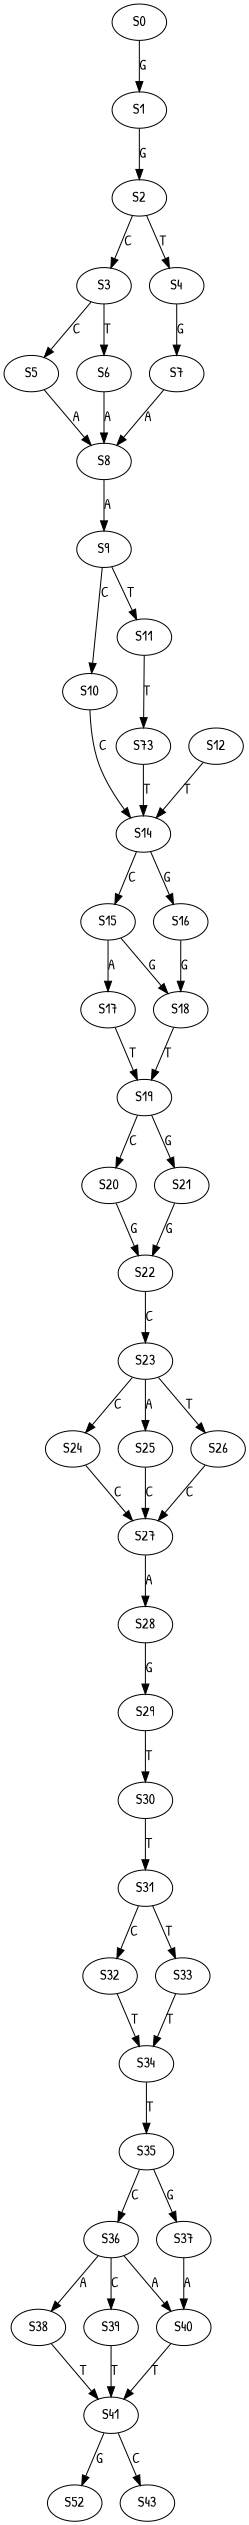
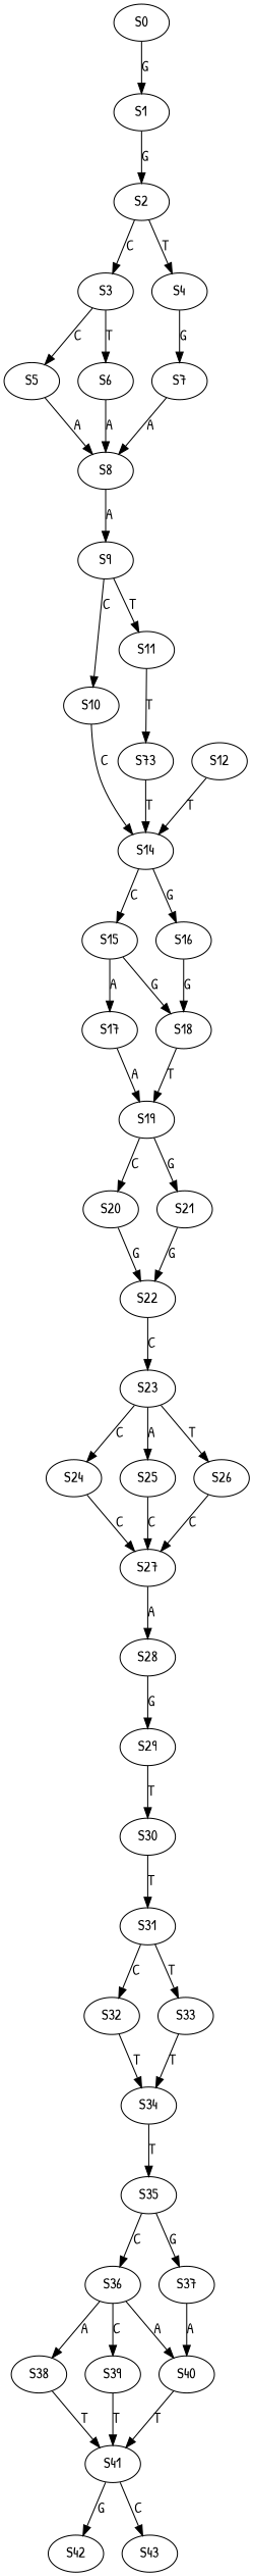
  strict digraph {
    fontname="Patrick Hand"
    node [fontname="Patrick Hand"]
    edge [fontname="Patrick Hand"]
    S0
    S1
    S2
    S3
    S4
    S5
    S6
    S7
    S8
    S9
    S10
    S11
    S14
    n14 [label=S73]
    S12
    S15
    S16
    S17
    S18
    S19
    S20
    S21
    S22
    S23
    S24
    S25
    S26
    S27
    S28
    S29
    S30
    S31
    S32
    S33
    S34
    S35
    S36
    S37
    S38
    S39
    S40
    S41
-   S42 [label=S52]
+   S42
    S43
    S0 -> S1 [label=G]
    S1 -> S2 [label=G]
    S2 -> S3 [label=C]
    S2 -> S4 [label=T]
    S3 -> S5 [label=C]
    S3 -> S6 [label=T]
    S4 -> S7 [label=G]
    S5 -> S8 [label=A]
    S6 -> S8 [label=A]
    S7 -> S8 [label=A]
    S8 -> S9 [label=A]
    S9 -> S10 [label=C]
    S9 -> S11 [label=T]
    S10 -> S14 [label=C]
    S11 -> n14 [label=T]
    S14 -> S15 [label=C]
    S14 -> S16 [label=G]
    n14 -> S14 [label=T]
    S12 -> S14 [label=T]
    S15 -> S17 [label=A]
    S15 -> S18 [label=G]
    S16 -> S18 [label=G]
-   S17 -> S19 [label=T]
+   S17 -> S19 [label=A]
    S18 -> S19 [label=T]
    S19 -> S20 [label=C]
    S19 -> S21 [label=G]
    S20 -> S22 [label=G]
    S21 -> S22 [label=G]
    S22 -> S23 [label=C]
    S23 -> S24 [label=C]
    S23 -> S25 [label=A]
    S23 -> S26 [label=T]
    S24 -> S27 [label=C]
    S25 -> S27 [label=C]
    S26 -> S27 [label=C]
    S27 -> S28 [label=A]
    S28 -> S29 [label=G]
    S29 -> S30 [label=T]
    S30 -> S31 [label=T]
    S31 -> S32 [label=C]
    S31 -> S33 [label=T]
    S32 -> S34 [label=T]
    S33 -> S34 [label=T]
    S34 -> S35 [label=T]
    S35 -> S36 [label=C]
    S35 -> S37 [label=G]
    S36 -> S38 [label=A]
    S36 -> S39 [label=C]
    S36 -> S40 [label=A]
    S37 -> S40 [label=A]
    S38 -> S41 [label=T]
    S39 -> S41 [label=T]
    S40 -> S41 [label=T]
    S41 -> S42 [label=G]
    S41 -> S43 [label=C]
  }
